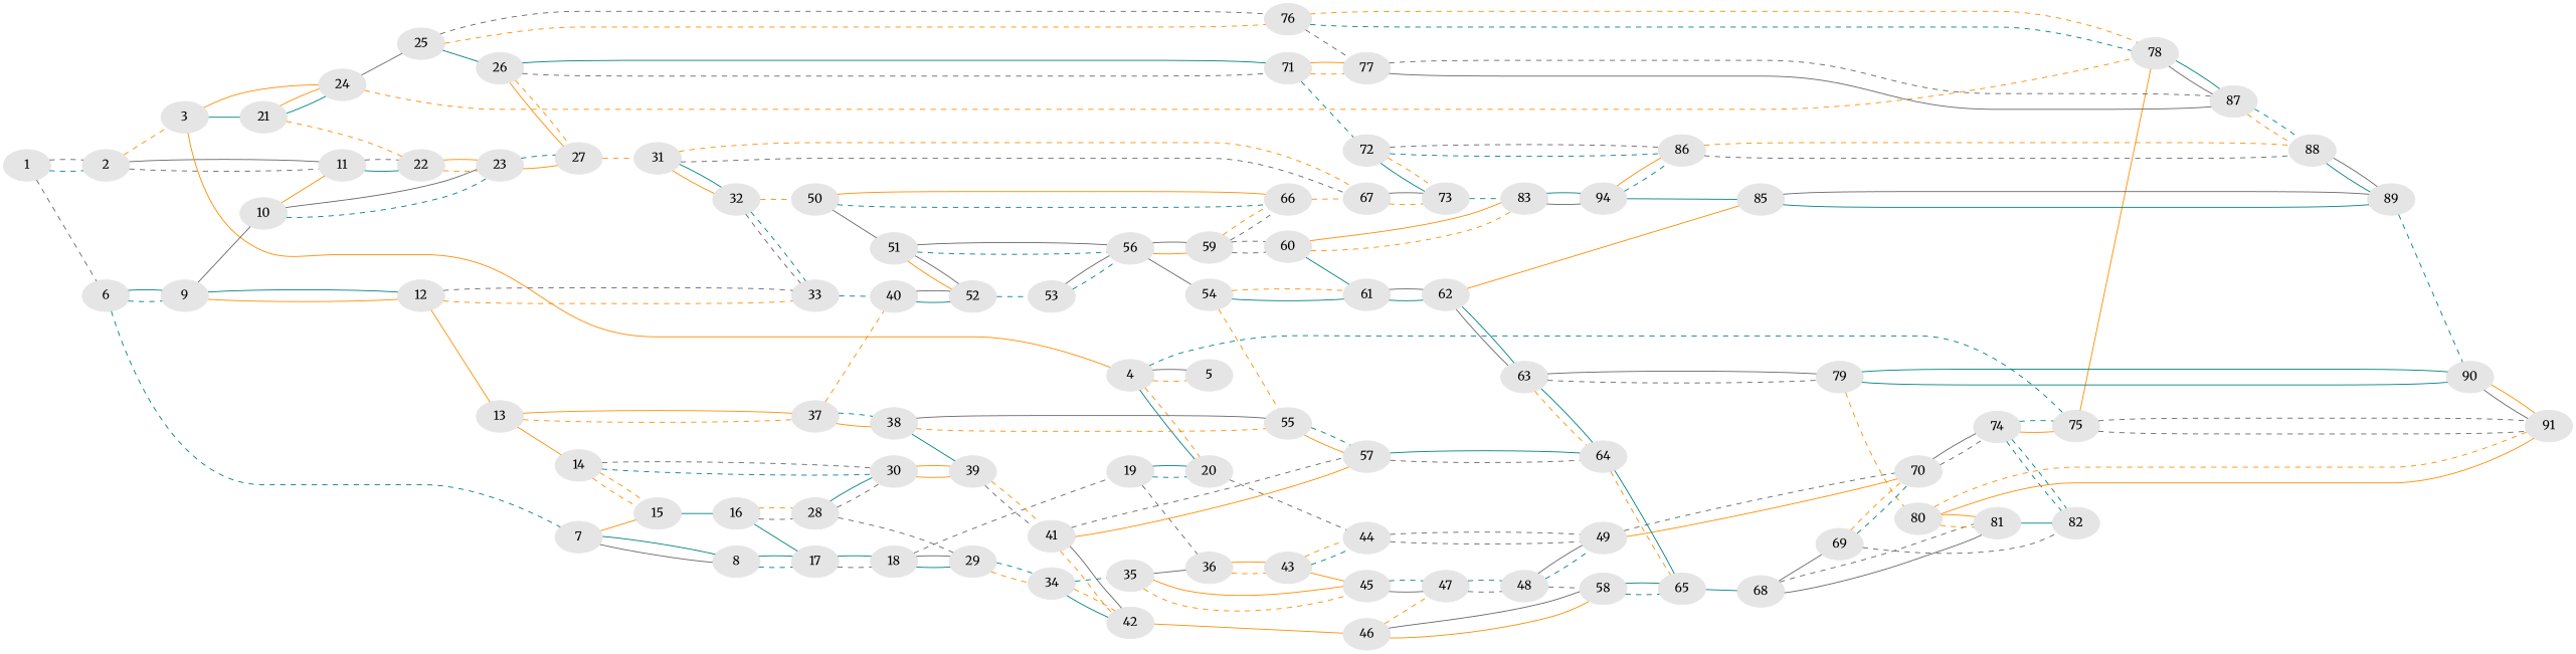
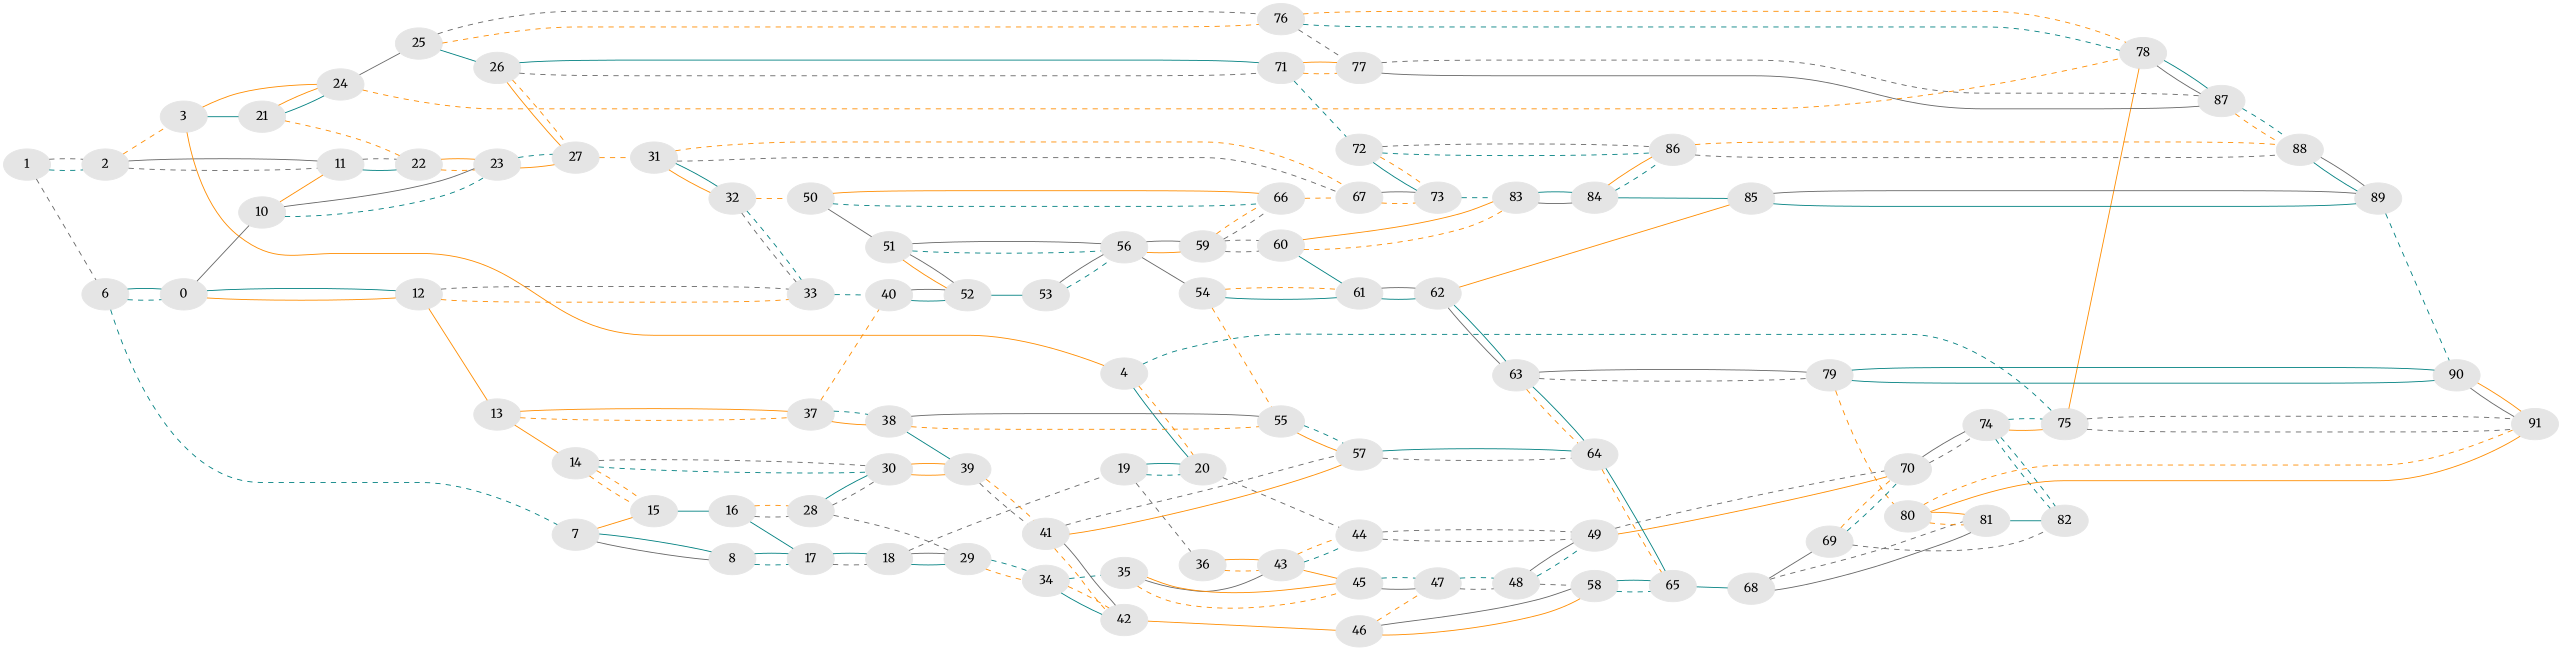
  graph {
    fontname=Merriweather
    rankdir=LR
    node [color=gray90 fontname=Merriweather style=filled]
    edge [color=darkorange fontname=Merriweather style=dashed]
    1
    2
    6
    3
    11
    7
-   9
+   9 [label=0]
    4
    21
    24
    22
-   5
    20
    75
    25
    78
    44
    91
    8
    17
    15
    10
    12
    16
    18
    23
    13
    33
    27
    14
    37
    40
    30
    38
    39
    28
    29
    19
    36
    34
    43
    49
    31
    26
    76
    87
    71
    77
    72
    32
    67
    35
    42
    41
    50
    73
    51
    66
    52
    45
    46
    47
    55
    57
    53
    64
    58
    70
    48
    65
    74
    56
    54
    59
    61
    62
    60
    68
    83
-   84 [label=94]
+   84
    63
    85
    79
    89
    80
    90
    69
    81
    82
    86
    88
    1 -- 2 [color=teal]
    1 -- 2 [color=gray40]
    1 -- 6 [color=gray40]
    2 -- 3
    2 -- 11 [color=gray40]
    2 -- 11 [color=gray40 style=solid]
    6 -- 7 [color=teal]
    6 -- 9 [color=teal]
    6 -- 9 [color=teal style=solid]
    3 -- 4 [style=solid]
    3 -- 21 [color=teal style=solid]
    3 -- 24 [style=solid]
    11 -- 22 [color=teal style=solid]
    11 -- 22 [color=gray40]
    7 -- 8 [color=gray40 style=solid]
    7 -- 8 [color=teal style=solid]
    7 -- 15 [style=solid]
    9 -- 10 [color=gray40 style=solid]
    9 -- 12 [style=solid]
    9 -- 12 [color=teal style=solid]
-   4 -- 5
-   4 -- 5 [color=gray40 style=solid]
    4 -- 20 [color=teal style=solid]
    4 -- 20
    4 -- 75 [color=teal]
    21 -- 24 [color=teal style=solid]
    21 -- 24 [style=solid]
    21 -- 22
    24 -- 25 [color=gray40 style=solid]
    24 -- 78
    22 -- 23
    22 -- 23 [style=solid]
    20 -- 44 [color=gray40]
    75 -- 78 [style=solid]
    75 -- 91 [color=gray40]
    75 -- 91 [color=gray40]
    25 -- 26 [color=teal style=solid]
    25 -- 76
    25 -- 76 [color=gray40]
    78 -- 87 [color=gray40 style=solid]
    78 -- 87 [color=teal style=solid]
    44 -- 49 [color=gray40]
    44 -- 49 [color=gray40]
    8 -- 17 [color=teal]
    8 -- 17 [color=teal style=solid]
    17 -- 18 [color=gray40]
    17 -- 18 [color=teal style=solid]
    15 -- 16 [color=teal style=solid]
    10 -- 11 [style=solid]
    10 -- 23 [color=teal]
    10 -- 23 [color=gray40 style=solid]
    12 -- 13 [style=solid]
    12 -- 33
    12 -- 33 [color=gray40]
    16 -- 17 [color=teal style=solid]
    16 -- 28 [color=gray40]
    16 -- 28
    18 -- 29 [color=teal style=solid]
    18 -- 29 [color=gray40 style=solid]
    18 -- 19 [color=gray40]
    23 -- 27 [style=solid]
    23 -- 27 [color=teal]
    13 -- 14 [style=solid]
    13 -- 37
    13 -- 37 [style=solid]
    33 -- 40 [color=teal]
    27 -- 31
    14 -- 15
    14 -- 15
    14 -- 30 [color=teal]
    14 -- 30 [color=gray40]
    37 -- 40
    37 -- 38 [style=solid]
    37 -- 38 [color=teal]
    40 -- 52 [color=teal style=solid]
    40 -- 52 [color=gray40 style=solid]
    30 -- 39 [style=solid]
    30 -- 39 [style=solid]
    38 -- 39 [color=teal style=solid]
    38 -- 55
    38 -- 55 [color=gray40 style=solid]
    39 -- 41 [color=gray40]
    39 -- 41
    28 -- 30 [color=gray40]
    28 -- 30 [color=teal style=solid]
    28 -- 29 [color=gray40]
    29 -- 34
    29 -- 34 [color=teal]
    19 -- 20 [color=teal]
    19 -- 20 [color=teal style=solid]
    19 -- 36 [color=gray40]
    36 -- 43
    36 -- 43 [style=solid]
    34 -- 35 [color=teal]
    34 -- 42 [color=teal style=solid]
    34 -- 42
    43 -- 44 [color=teal]
    43 -- 44
    43 -- 45 [style=solid]
    49 -- 70 [style=solid]
    49 -- 70 [color=gray40]
    31 -- 32 [style=solid]
    31 -- 32 [color=teal style=solid]
    31 -- 67 [color=gray40]
    31 -- 67
    26 -- 27 [style=solid]
    26 -- 27
    26 -- 71 [color=gray40]
    26 -- 71 [color=teal style=solid]
    76 -- 78 [color=teal]
    76 -- 78
    76 -- 77 [color=gray40]
    87 -- 88
    87 -- 88 [color=teal]
    71 -- 77
    71 -- 77 [style=solid]
    71 -- 72 [color=teal]
    77 -- 87 [color=gray40 style=solid]
    77 -- 87 [color=gray40]
    72 -- 73 [color=teal style=solid]
    72 -- 73
    72 -- 86 [color=teal]
    72 -- 86 [color=gray40]
    32 -- 33 [color=gray40]
    32 -- 33 [color=teal]
    32 -- 50
    67 -- 73
    67 -- 73 [color=gray40 style=solid]
-   35 -- 36 [color=gray40 style=solid]
+   35 -- 43 [color=gray40 style=solid]
    35 -- 45
    35 -- 45 [style=solid]
    42 -- 46 [style=solid]
    41 -- 42
    41 -- 42 [color=gray40 style=solid]
    41 -- 57 [style=solid]
    41 -- 57 [color=gray40]
    50 -- 51 [color=gray40 style=solid]
    50 -- 66 [color=teal]
    50 -- 66 [style=solid]
    73 -- 83 [color=teal]
    51 -- 52 [style=solid]
    51 -- 52 [color=gray40 style=solid]
    51 -- 56 [color=teal]
    51 -- 56 [color=gray40 style=solid]
    66 -- 67
-   52 -- 53 [color=teal]
+   52 -- 53 [color=teal style=solid]
    45 -- 47 [color=gray40 style=solid]
    45 -- 47 [color=teal]
    46 -- 47
    46 -- 58 [style=solid]
    46 -- 58 [color=gray40 style=solid]
    47 -- 48 [color=gray40]
    47 -- 48 [color=teal]
    55 -- 57 [style=solid]
    55 -- 57 [color=teal]
    57 -- 64 [color=gray40]
    57 -- 64 [color=teal style=solid]
    53 -- 56 [color=teal]
    53 -- 56 [color=gray40 style=solid]
    64 -- 65
    64 -- 65 [color=teal style=solid]
    58 -- 65 [color=teal]
    58 -- 65 [color=teal style=solid]
    70 -- 74 [color=gray40]
    70 -- 74 [color=gray40 style=solid]
    48 -- 49 [color=teal]
    48 -- 49 [color=gray40 style=solid]
    48 -- 58 [color=gray40]
    65 -- 68 [color=teal style=solid]
    74 -- 75 [style=solid]
    74 -- 75 [color=teal]
    74 -- 82 [color=teal]
    74 -- 82 [color=teal]
    56 -- 54 [color=gray40 style=solid]
    56 -- 59 [style=solid]
    56 -- 59 [color=gray40 style=solid]
    54 -- 55
    54 -- 61 [color=teal style=solid]
    54 -- 61
    59 -- 66 [color=gray40]
    59 -- 66
    59 -- 60 [color=gray40]
    59 -- 60 [color=gray40]
    61 -- 62 [color=teal style=solid]
    61 -- 62 [color=gray40 style=solid]
    62 -- 63 [color=gray40 style=solid]
    62 -- 63 [color=teal style=solid]
    62 -- 85 [style=solid]
    60 -- 61 [color=teal style=solid]
    60 -- 83
    60 -- 83 [style=solid]
    68 -- 69 [color=gray40 style=solid]
    68 -- 81 [color=gray40 style=solid]
    68 -- 81 [color=gray40]
    83 -- 84 [color=gray40 style=solid]
    83 -- 84 [color=teal style=solid]
    84 -- 85 [color=teal style=solid]
    84 -- 86 [color=teal]
    84 -- 86 [style=solid]
    63 -- 64
    63 -- 64 [color=teal style=solid]
    63 -- 79 [color=gray40]
    63 -- 79 [color=gray40 style=solid]
    85 -- 89 [color=teal style=solid]
    85 -- 89 [color=gray40 style=solid]
    79 -- 80
    79 -- 90 [color=teal style=solid]
    79 -- 90 [color=teal style=solid]
    89 -- 90 [color=teal]
    80 -- 91 [style=solid]
    80 -- 91
    80 -- 81
    80 -- 81 [style=solid]
    90 -- 91 [color=gray40 style=solid]
    90 -- 91 [style=solid]
    69 -- 70 [color=teal]
    69 -- 70
    69 -- 82 [color=gray40]
    81 -- 82 [color=teal style=solid]
    86 -- 88 [color=gray40]
    86 -- 88
    88 -- 89 [color=teal style=solid]
    88 -- 89 [color=gray40 style=solid]
  }
